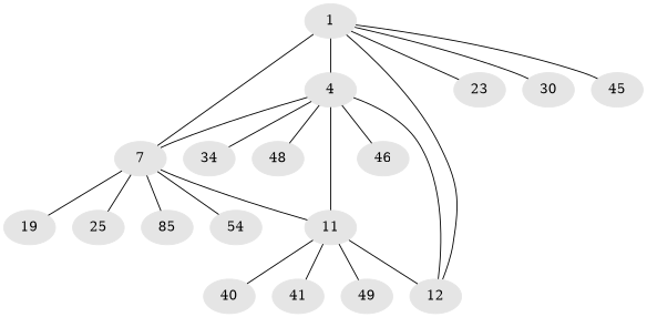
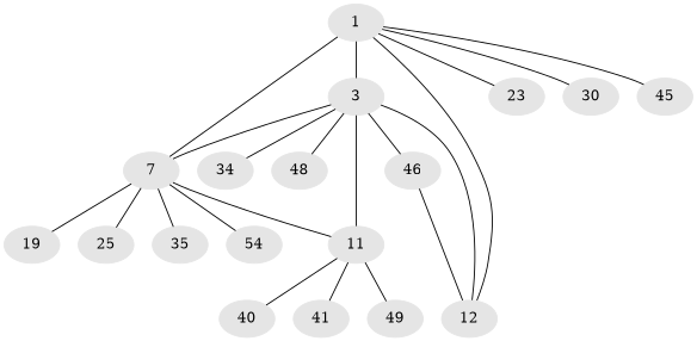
  graph {
    node [color=gray90 style=filled]
    1 [super="+6+32+16+2+53+36+3"]
-   4 [super="+26+5+13"]
+   4 [super="+26+5+13" label=3]
    7 [super="+9+8"]
    12 [super="+31"]
    23
    30
    45
    11 [super="+28+14+22+20+24+33+42"]
    34
    n10 [label=48]
    46
    19
    25
-   35 [label=85]
+   35
    54 [super="+63"]
    40
    41
    49
    1 -- 4 [weight=2]
    1 -- 7 [weight=3]
    1 -- 12
    1 -- 23
    1 -- 30
    1 -- 45
    4 -- 7 [weight=4]
    4 -- 12
    4 -- 11 [weight=4]
    4 -- 34
    4 -- n10
    4 -- 46
    7 -- 11
    7 -- 19
    7 -- 25
    7 -- 35
    7 -- 54
-   11 -- 12
+   46 -- 12
    11 -- 40
    11 -- 41
    11 -- 49
  }
